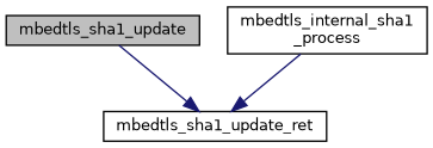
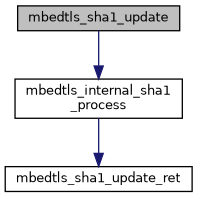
  digraph {
    rankdir=TB
    node [color=black fillcolor=white fontname=Helvetica fontsize=10 shape=record style=filled]
    edge [color=midnightblue fontname=Helvetica fontsize=10 labelfontname=Helvetica labelfontsize=10 style=solid]
    n1 [fillcolor=grey75 fontcolor=black height=0.2 label=mbedtls_sha1_update width=0.4]
    n2 [height=0.2 label=mbedtls_sha1_update_ret width=0.4]
    n3 [height=0.2 label="mbedtls_internal_sha1\l_process" width=0.4]
-   n1 -> n2
+   n1 -> n3
    n3 -> n2
  }
